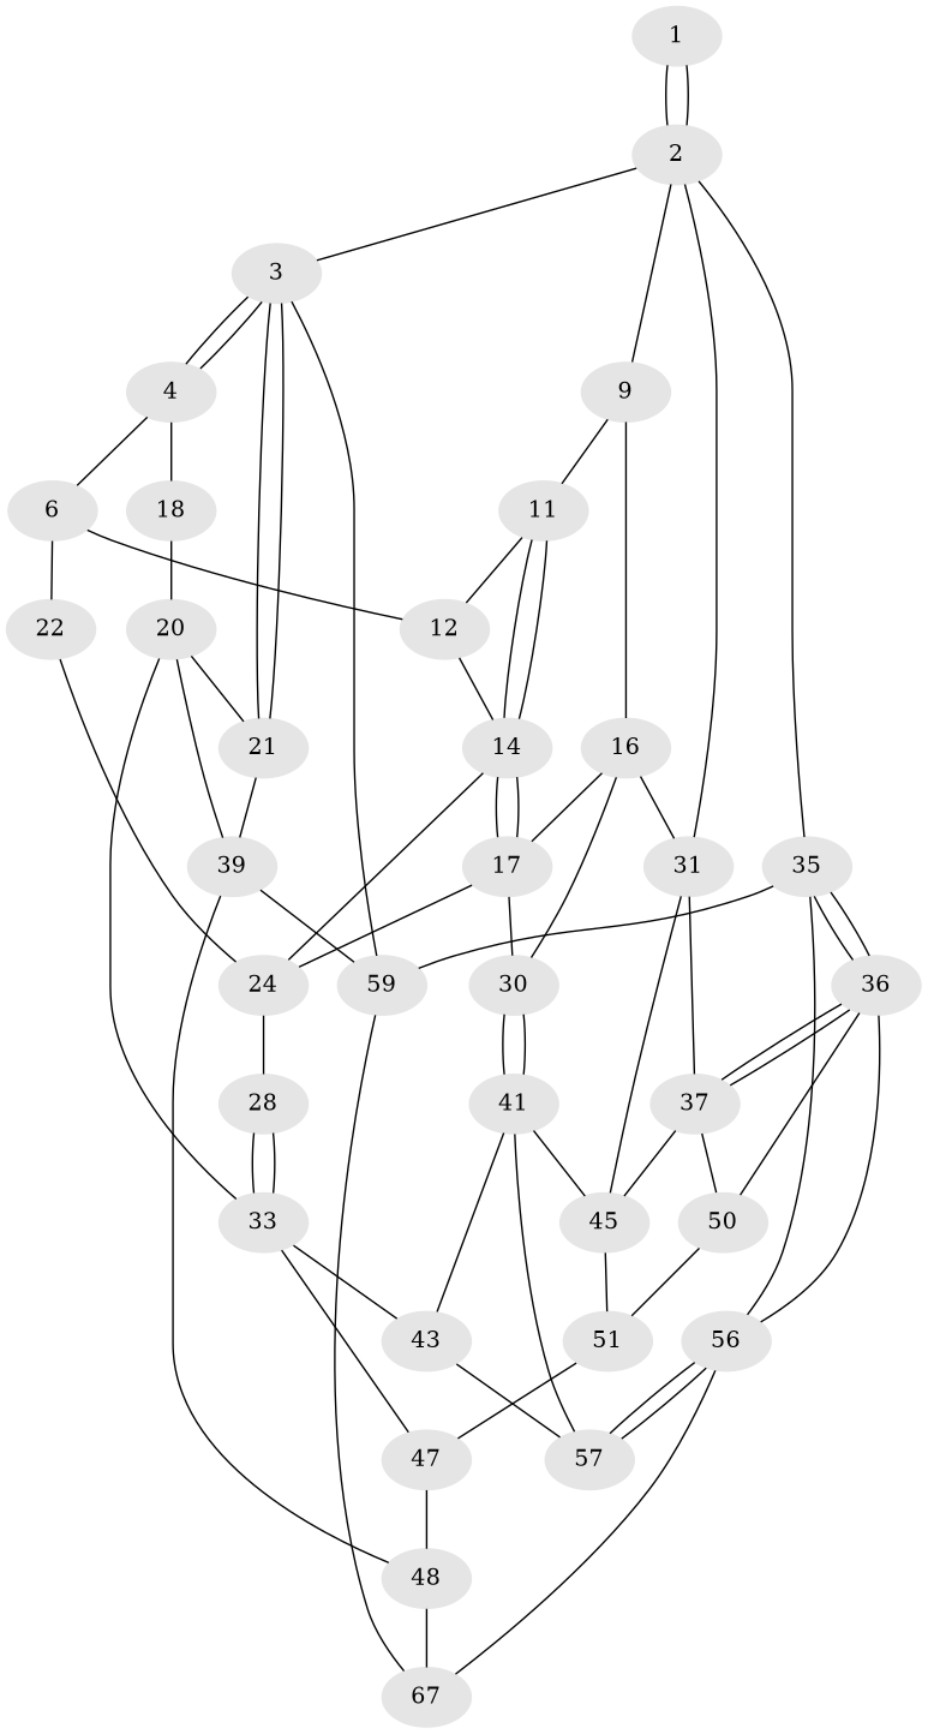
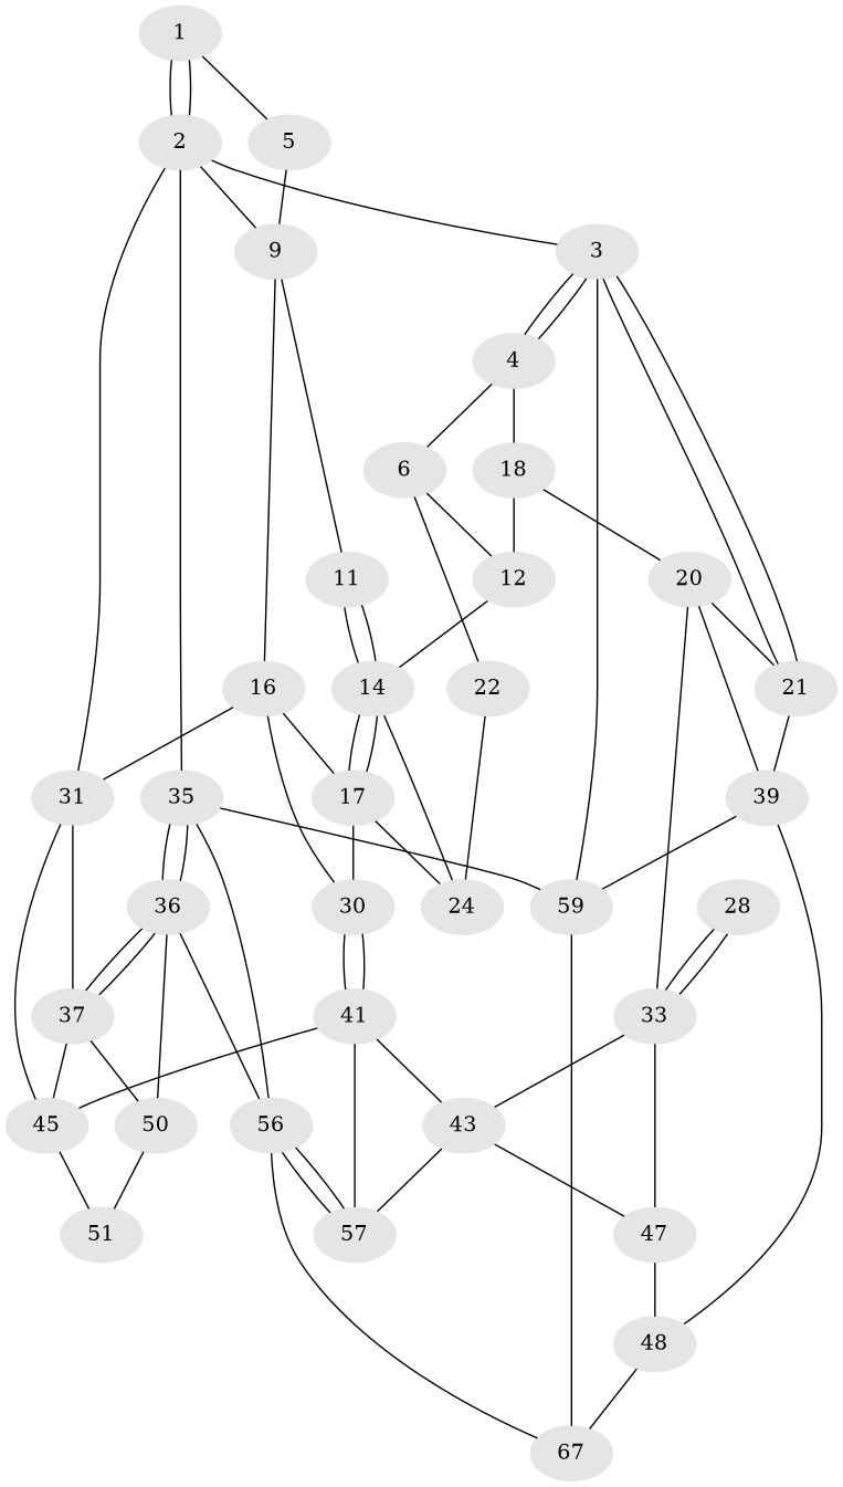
  graph {
    node [color=gray90 style=filled]
    2 [super="+8"]
    1
+   5
    3 [super="+58"]
    9 [super="+10"]
    31 [super="+32"]
    35
    4 [super="+7"]
    21 [super="+40"]
    59 [super="+63"]
    11
    16 [super="+29"]
    37 [super="+38"]
    45 [super="+46"]
    36 [super="+55"]
    56 [super="+61"]
    6 [super="+13"]
    18 [super="+19"]
    39 [super="+49"]
    n20 [label=67]
    12
    22
    20 [super="+34"]
    14 [super="+15"]
    24 [super="+25"]
    17 [super="+26"]
    30
    28
    41 [super="+42"]
    33 [super="+44"]
    43 [super="+53"]
    47 [super="+54"]
    48 [super="+60"]
    57
    50 [super="+52"]
    51
    2 -- 3
    2 -- 9
    2 -- 31
    2 -- 35
    1 -- 2
    1 -- 2
+   1 -- 5
+   5 -- 9
    3 -- 4
    3 -- 4
    3 -- 21 [weight=2]
    3 -- 21
    3 -- 59 [weight=2]
    9 -- 11
    9 -- 16
    31 -- 37
    31 -- 45
    35 -- 59
    35 -- 36
    35 -- 36
    35 -- 56
    4 -- 6
    4 -- 18
    21 -- 39
    59 -- n20
-   11 -- 12
+   18 -- 12
    11 -- 14
    11 -- 14
    16 -- 31
    16 -- 17
    16 -- 30
    37 -- 45
    37 -- 50
    45 -- 51
    36 -- 37
    36 -- 37
    36 -- 56
    36 -- 50
    56 -- n20
    56 -- 57
    56 -- 57
    6 -- 12
    6 -- 22
    18 -- 20
    39 -- 59
    39 -- 48
    12 -- 14
    22 -- 24
    20 -- 21
    20 -- 39
    20 -- 33
    14 -- 24
    14 -- 17
    14 -- 17
-   24 -- 28
    17 -- 24
    17 -- 30
    30 -- 41
    30 -- 41
    28 -- 33
    28 -- 33
    41 -- 45
    41 -- 43
    41 -- 57
    33 -- 43
    33 -- 47
-   51 -- 47
+   43 -- 47
    43 -- 57
    47 -- 48 [weight=2]
    48 -- n20
    50 -- 51
  }
